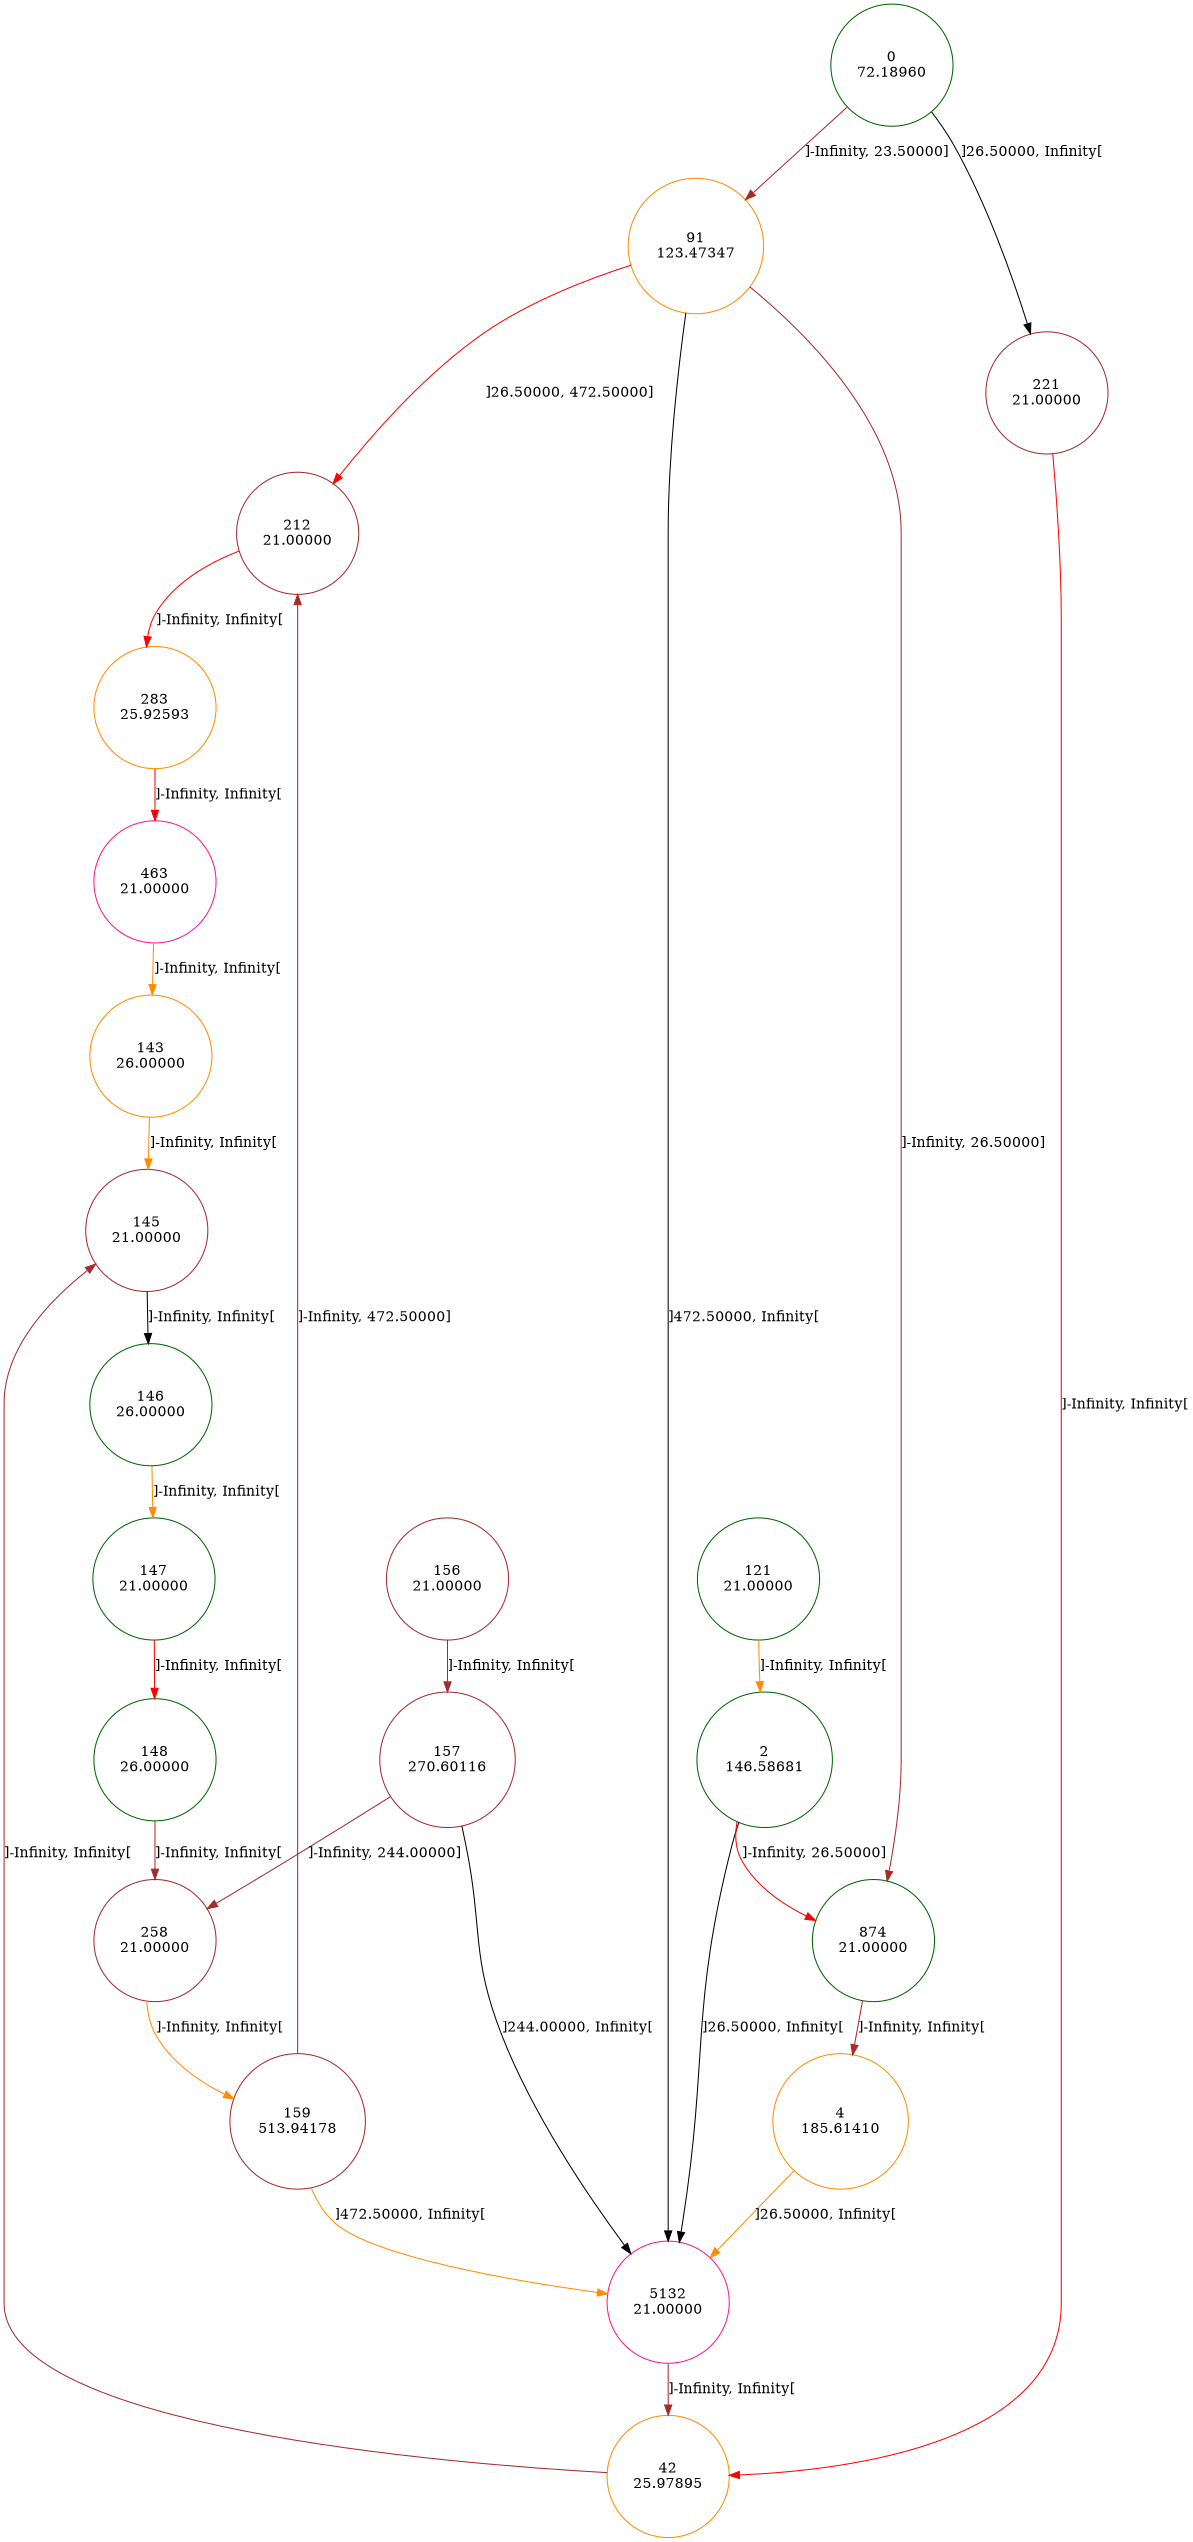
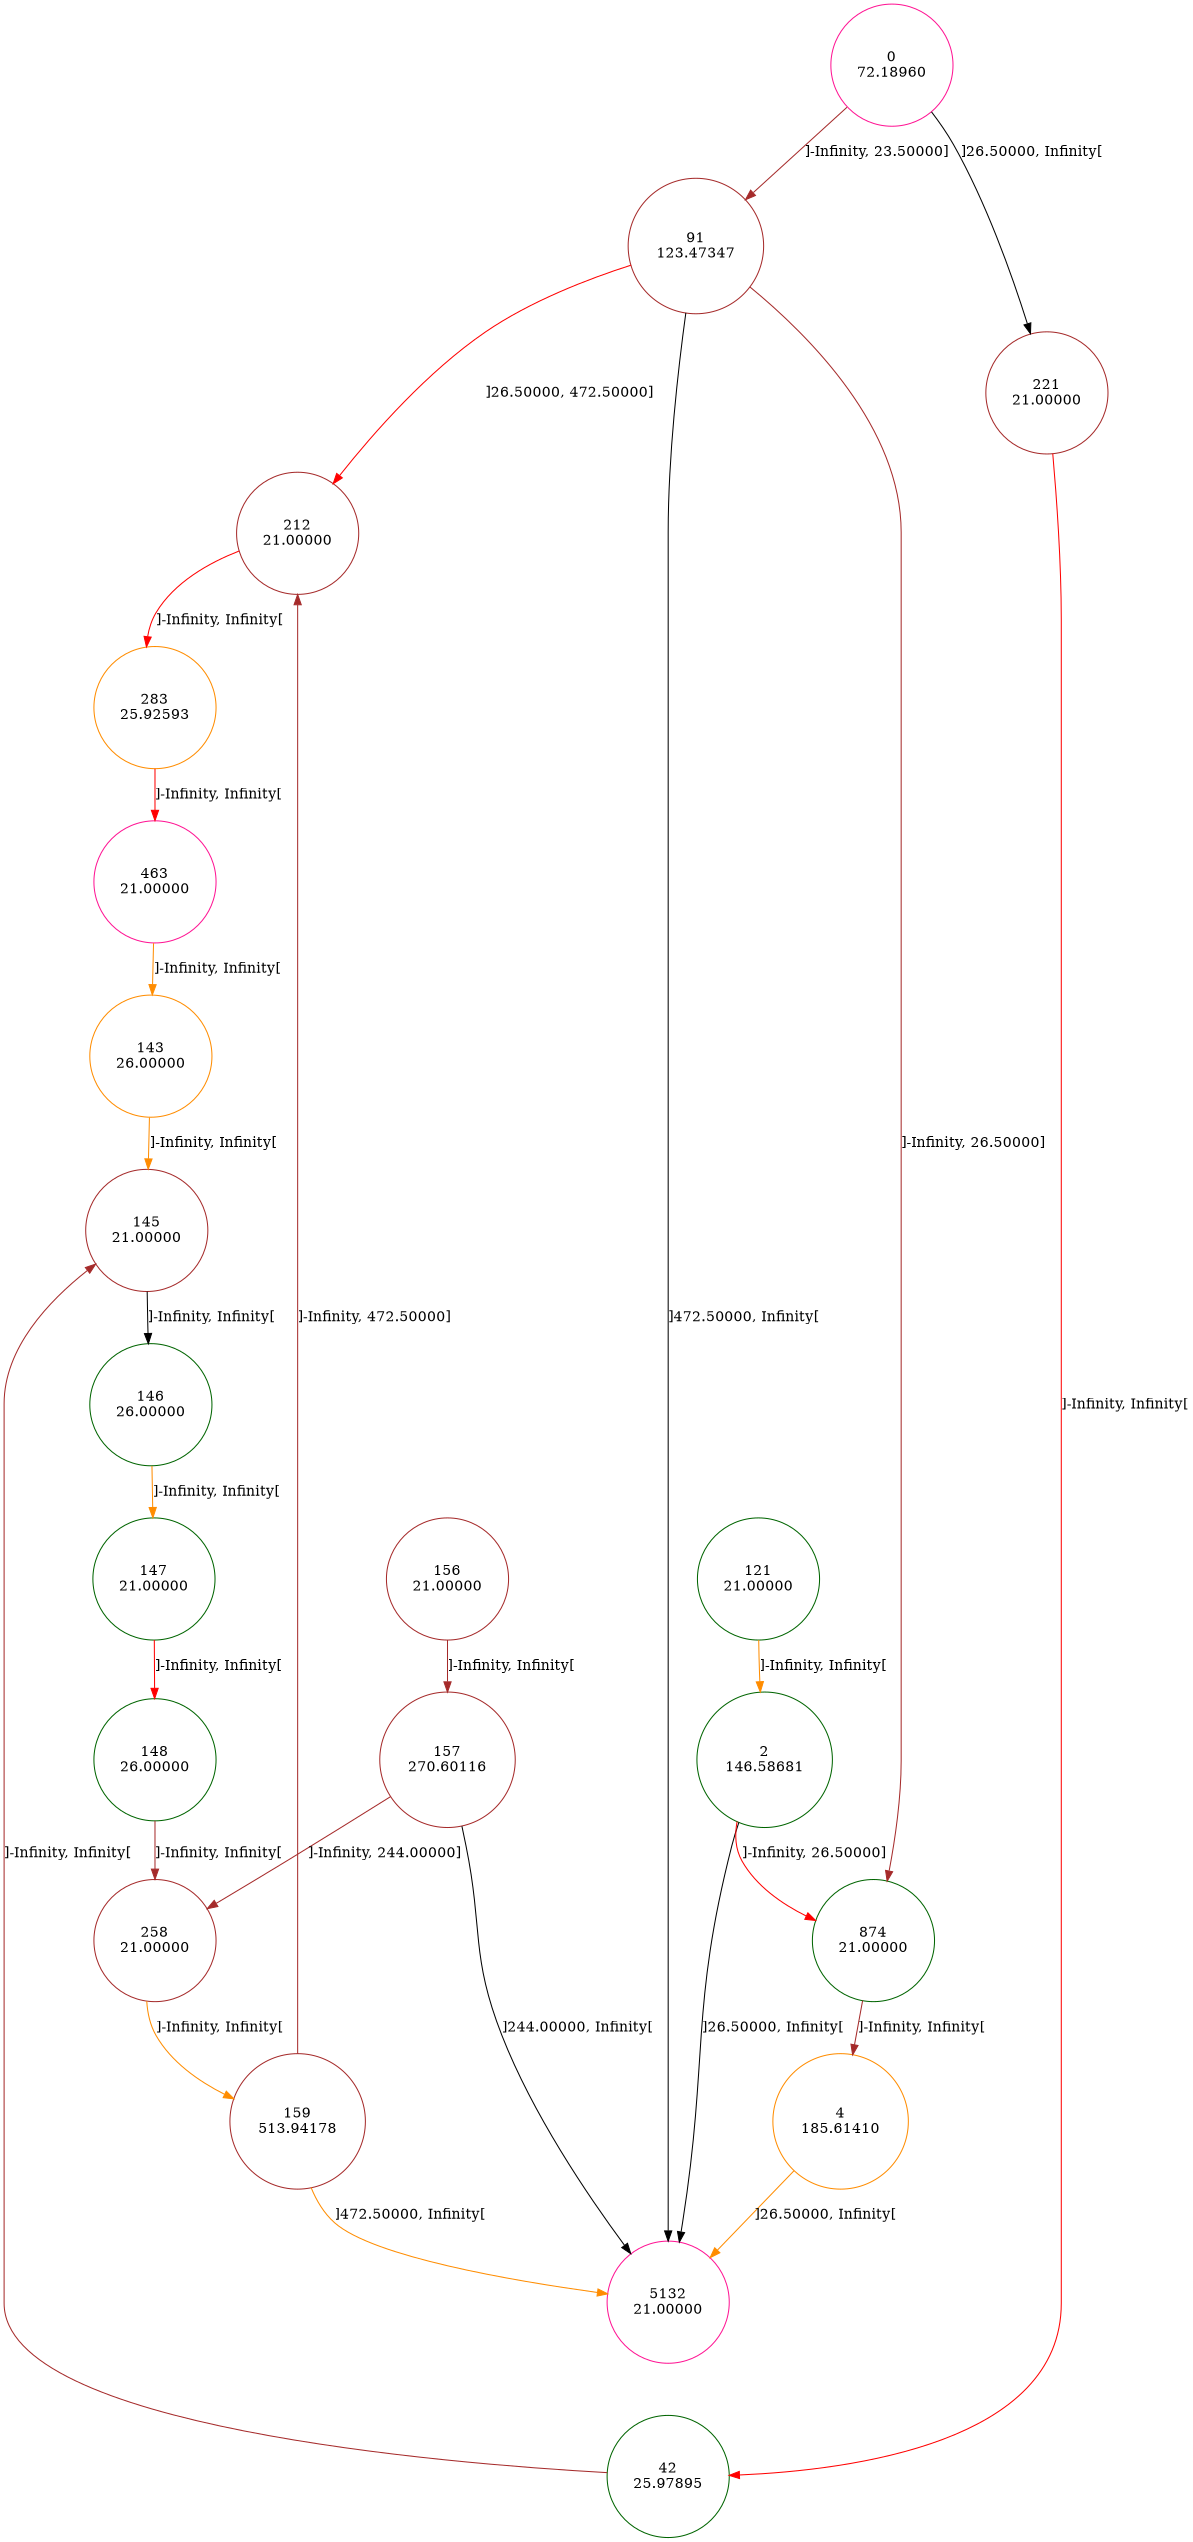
  digraph {
    fontname="DejaVu Serif"
    node [color=brown fontname="DejaVu Serif" shape=circle]
    edge [color=brown fontname="DejaVu Serif"]
-   n1 [color=darkgreen label="0\n72.18960"]
-   n2 [color=darkorange label="91\n123.47347"]
+   n1 [color=deeppink label="0\n72.18960"]
+   n2 [label="91\n123.47347"]
    n3 [label="221\n21.00000"]
    n4 [label="212\n21.00000"]
    n5 [color=deeppink label="5132\n21.00000"]
    n6 [color=darkgreen label="874\n21.00000"]
    n7 [color=darkgreen label="121\n21.00000"]
    n8 [color=darkgreen label="2\n146.58681"]
-   n9 [color=darkorange label="42\n25.97895"]
+   n9 [color=darkgreen label="42\n25.97895"]
    n10 [color=darkorange label="283\n25.92593"]
    n11 [label="145\n21.00000"]
    n12 [color=deeppink label="463\n21.00000"]
    n13 [color=darkorange label="143\n26.00000"]
    n14 [color=darkgreen label="146\n26.00000"]
    n15 [color=darkgreen label="147\n21.00000"]
    n16 [color=darkgreen label="148\n26.00000"]
    n17 [label="258\n21.00000"]
    n18 [label="159\n513.94178"]
    n19 [color=darkorange label="4\n185.61410"]
    n20 [label="156\n21.00000"]
    n21 [label="157\n270.60116"]
    n1 -> n2 [label="]-Infinity, 23.50000]"]
    n1 -> n3 [color=black label="]26.50000, Infinity["]
    n2 -> n4 [color=red label="]26.50000, 472.50000]"]
    n2 -> n5 [color=black label="]472.50000, Infinity["]
    n2 -> n6 [label="]-Infinity, 26.50000]"]
    n3 -> n9 [color=red label="]-Infinity, Infinity["]
    n4 -> n10 [color=red label="]-Infinity, Infinity["]
-   n5 -> n9 [label="]-Infinity, Infinity["]
    n6 -> n19 [label="]-Infinity, Infinity["]
    n7 -> n8 [color=darkorange label="]-Infinity, Infinity["]
    n8 -> n5 [color=black label="]26.50000, Infinity["]
    n8 -> n6 [color=red label="]-Infinity, 26.50000]"]
    n9 -> n11 [label="]-Infinity, Infinity["]
    n10 -> n12 [color=red label="]-Infinity, Infinity["]
    n11 -> n14 [color=black label="]-Infinity, Infinity["]
    n12 -> n13 [color=darkorange label="]-Infinity, Infinity["]
    n13 -> n11 [color=darkorange label="]-Infinity, Infinity["]
    n14 -> n15 [color=darkorange label="]-Infinity, Infinity["]
    n15 -> n16 [color=red label="]-Infinity, Infinity["]
    n16 -> n17 [label="]-Infinity, Infinity["]
    n17 -> n18 [color=darkorange label="]-Infinity, Infinity["]
    n18 -> n4 [label="]-Infinity, 472.50000]"]
    n18 -> n5 [color=darkorange label="]472.50000, Infinity["]
    n19 -> n5 [color=darkorange label="]26.50000, Infinity["]
    n20 -> n21 [label="]-Infinity, Infinity["]
    n21 -> n5 [color=black label="]244.00000, Infinity["]
    n21 -> n17 [label="]-Infinity, 244.00000]"]
  }
